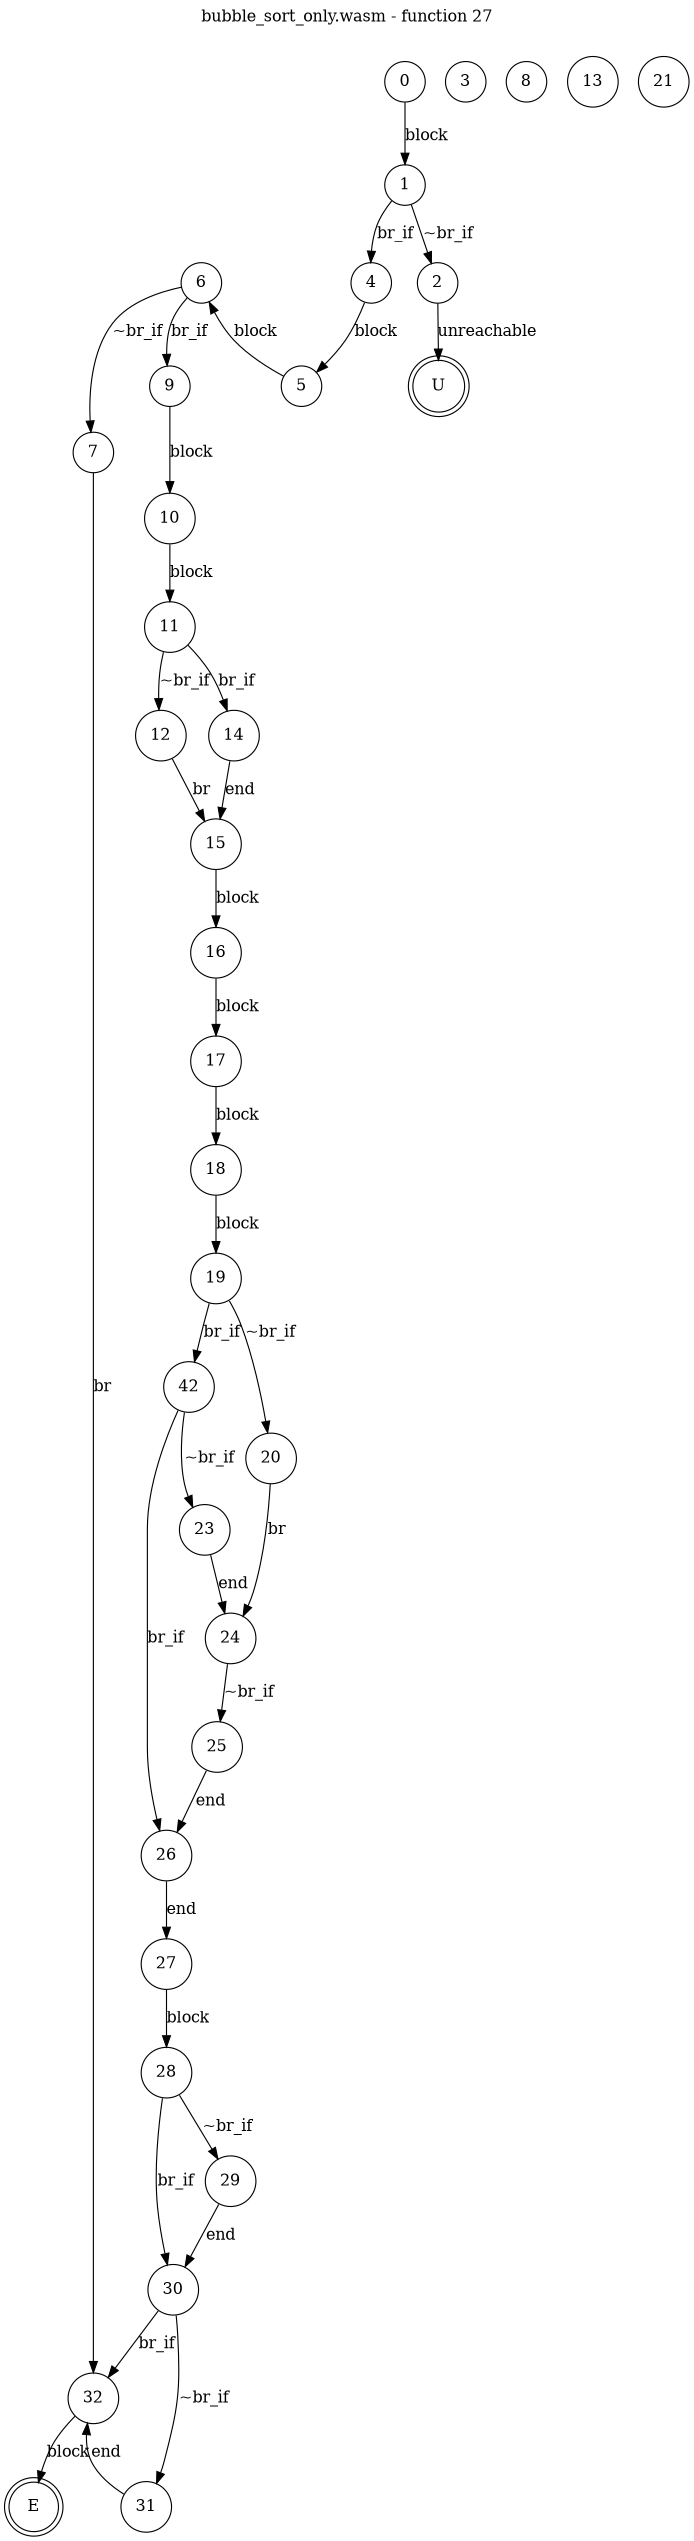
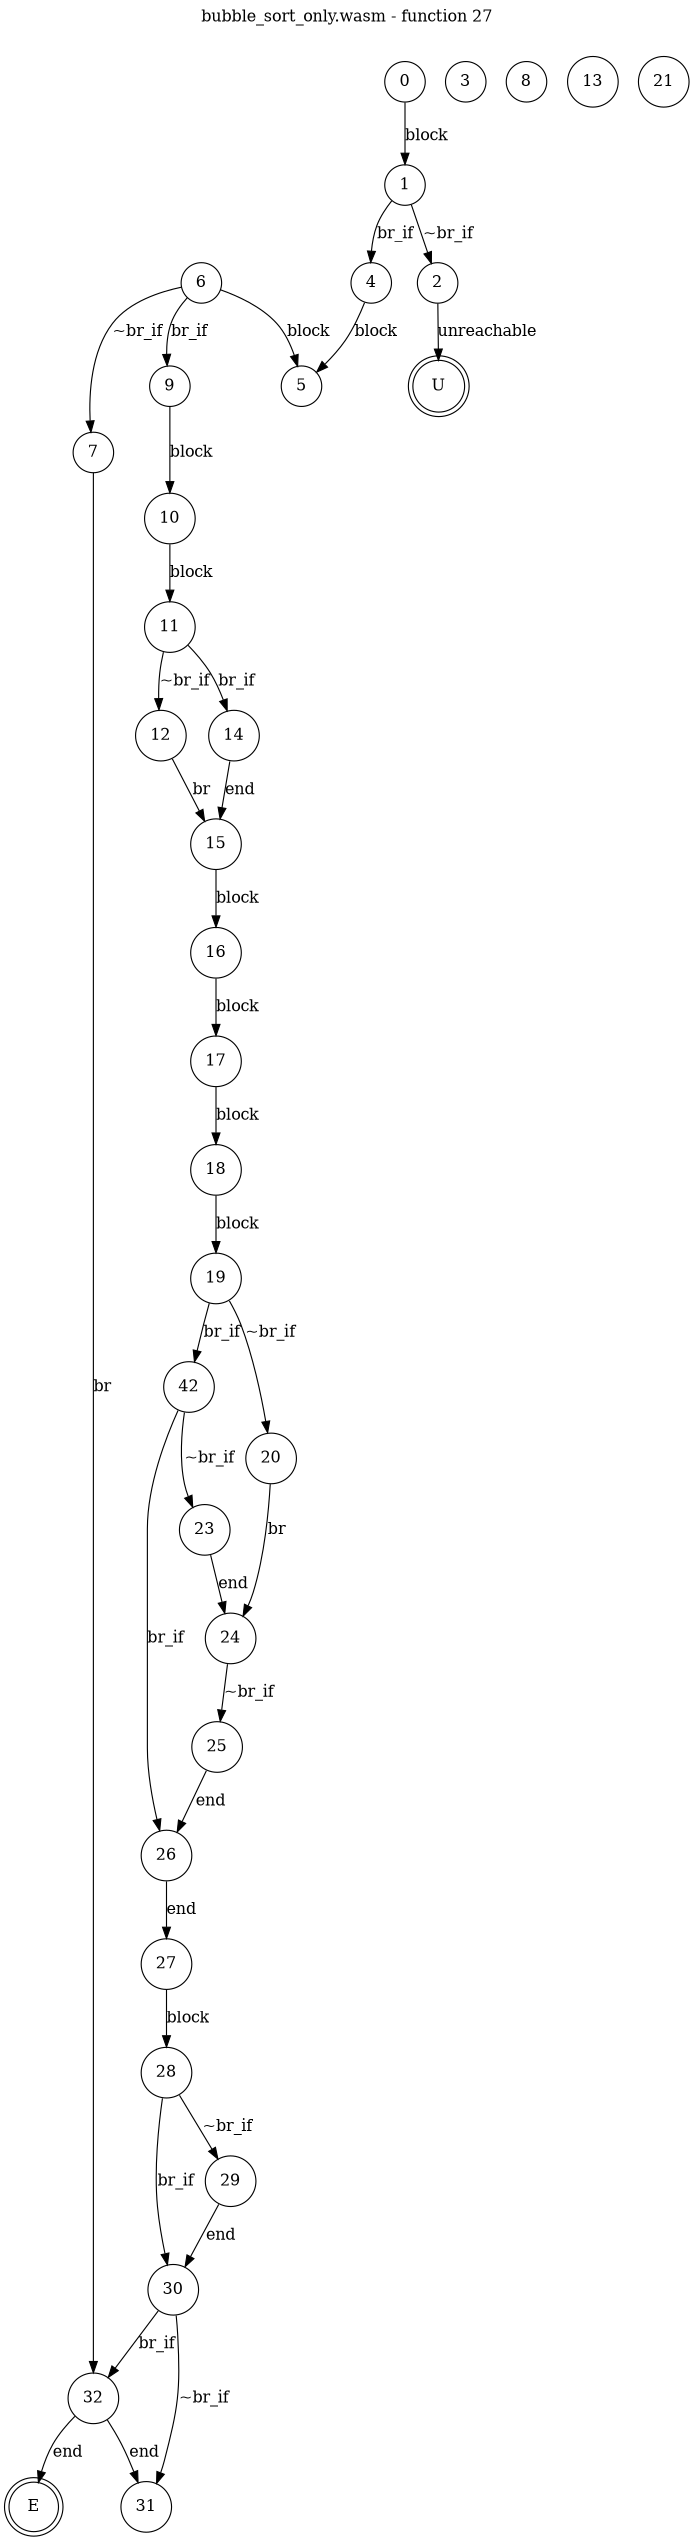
  digraph {
    label="bubble_sort_only.wasm - function 27"
    labelfontcolor=black
    labelfontname=Helvetica
    labelfontsize=16
    labelloc=t
    node [shape=circle fontcolor=black]
    E [shape=doublecircle fontcolor=""]
    U [shape=doublecircle fontcolor=""]
    n3 [label=0]
    n4 [label=1]
    n5 [label=2]
    n6 [label=4]
    n7 [label=5]
    n8 [label=3]
    n9 [label=6]
    n10 [label=7]
    n11 [label=9]
    n12 [label=32]
    n13 [label=10]
    n14 [label=8]
    n15 [label=11]
    n16 [label=12]
    n17 [label=14]
    n18 [label=15]
    n19 [label=16]
    n20 [label=13]
    n21 [label=17]
    n22 [label=18]
    n23 [label=19]
    n24 [label=20]
    n25 [label=42]
    n26 [label=24]
    n27 [label=23]
    n28 [label=26]
    n29 [label=25]
    n30 [label=21]
    n31 [label=27]
    n32 [label=28]
    n33 [label=29]
    n34 [label=30]
    n35 [label=31]
    n3 -> n4 [label=block]
    n4 -> n5 [label="~br_if"]
    n4 -> n6 [label=br_if]
    n5 -> U [label=unreachable]
    n6 -> n7 [label=block]
-   n7 -> n9 [label=block]
+   n9 -> n7 [label=block]
    n9 -> n10 [label="~br_if"]
    n9 -> n11 [label=br_if]
    n10 -> n12 [label=br]
    n11 -> n13 [label=block]
-   n12 -> E [label=block]
+   n12 -> E [label=end]
    n13 -> n15 [label=block]
    n15 -> n16 [label="~br_if"]
    n15 -> n17 [label=br_if]
    n16 -> n18 [label=br]
    n17 -> n18 [label=end]
    n18 -> n19 [label=block]
    n19 -> n21 [label=block]
    n21 -> n22 [label=block]
    n22 -> n23 [label=block]
    n23 -> n24 [label="~br_if"]
    n23 -> n25 [label=br_if]
    n24 -> n26 [label=br]
    n25 -> n27 [label="~br_if"]
    n25 -> n28 [label=br_if]
    n26 -> n29 [label="~br_if"]
    n27 -> n26 [label=end]
    n28 -> n31 [label=end]
    n29 -> n28 [label=end]
    n31 -> n32 [label=block]
    n32 -> n33 [label="~br_if"]
    n32 -> n34 [label=br_if]
    n33 -> n34 [label=end]
    n34 -> n12 [label=br_if]
    n34 -> n35 [label="~br_if"]
-   n35 -> n12 [label=end]
+   n12 -> n35 [label=end]
  }
